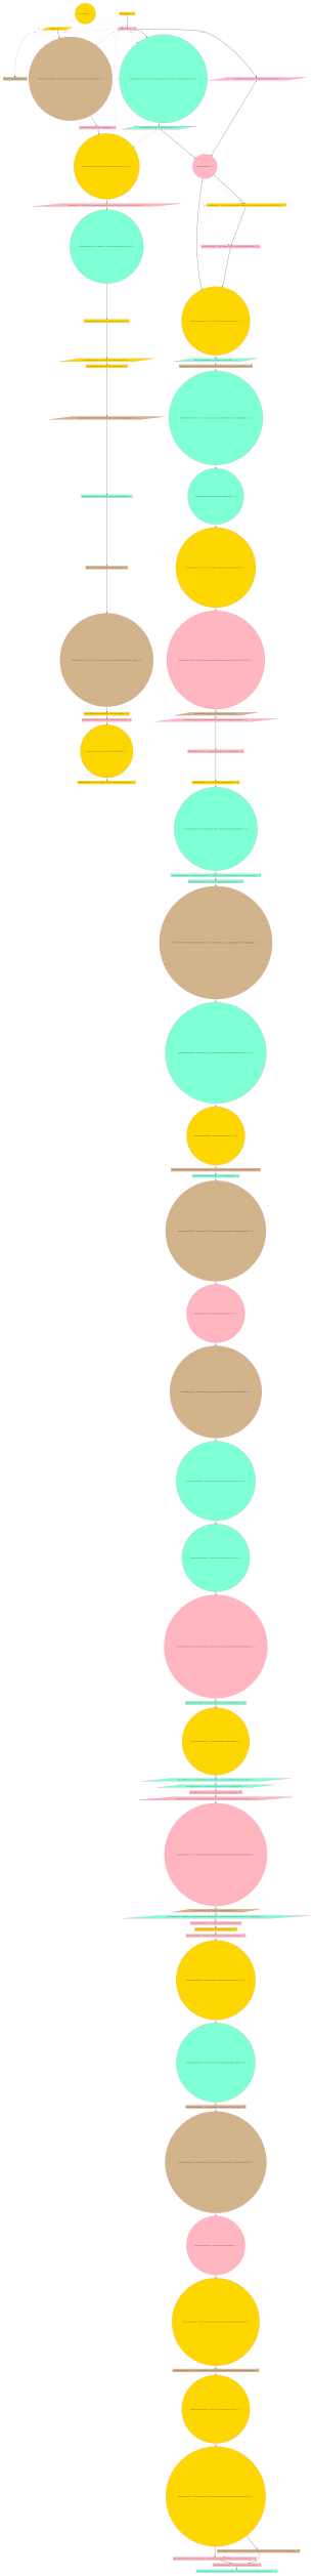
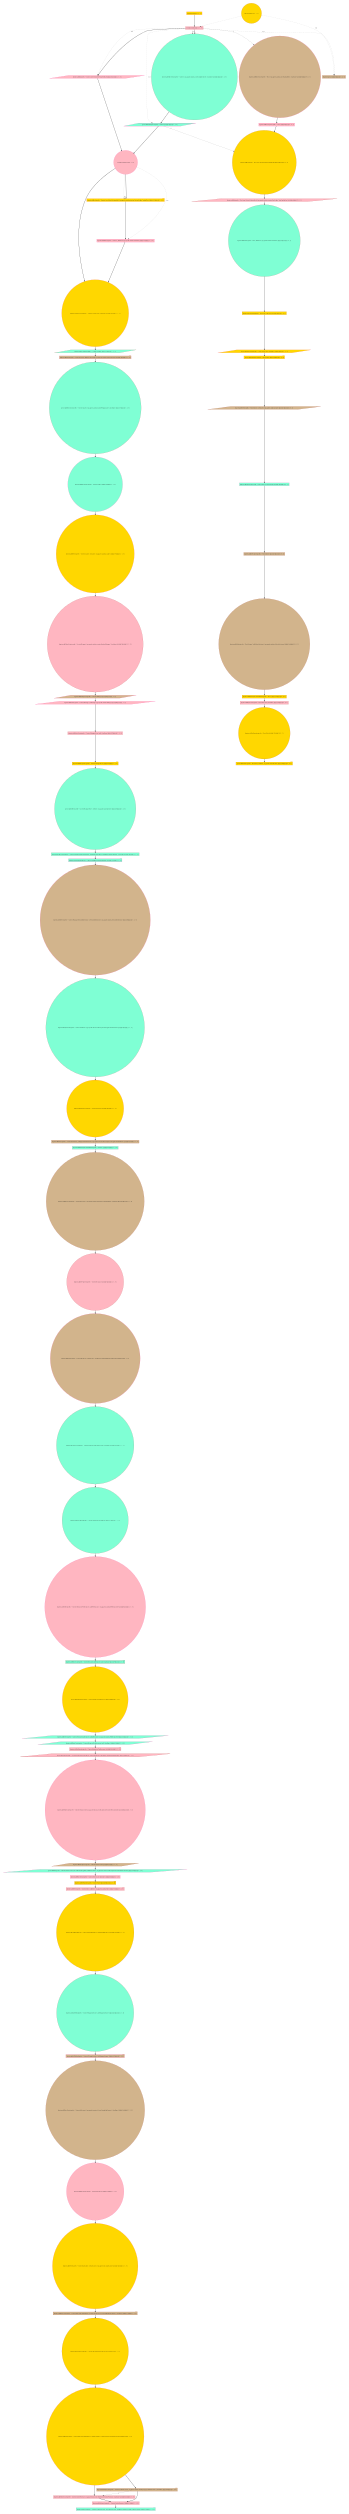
  digraph {
    fontname="PT Serif"
    node [color=brown fillcolor=gold fontname="PT Serif" shape=circle style=filled]
    edge [fontname="PT Serif" style=bold]
    n1 [color=deeppink label="digester.addSetNext(prefix + \"Context/JarScanner\",\"setJarScanner\",\"org.apache.tomcat.JarScanner\")@@@56@@@['1', '1', '0']"]
    n2 [fillcolor=tan label="digester.addObjectCreate(prefix + \"Context/JarScanner/JarScanFilter\",\"org.apache.tomcat.util.scan.StandardJarScanFilter\",\"className\")@@@57@@@['1', '1', '0']" shape=folder]
    n3 [label="digester.addSetProperties(prefix + \"Context/JarScanner/JarScanFilter\")@@@58@@@['1', '1', '0']"]
    n4 [label="digester.addSetProperties(prefix + \"Context/Manager/Store\")@@@24@@@['1', '1', '0']" shape=folder]
    n5 [fillcolor=aquamarine label="digester.addSetNext(prefix + \"Context/Manager/Store\",\"setStore\",\"org.apache.catalina.Store\")@@@25@@@['1', '1', '0']"]
    n6 [fillcolor=aquamarine label="digester.addObjectCreate(prefix + \"Context/Manager/SessionIdGenerator\",\"org.apache.catalina.util.StandardSessionIdGenerator\",\"className\")@@@26@@@['1', '1', '0']" shape=box]
    n7 [fillcolor=tan label="digester.addSetNext(prefix + \"Host/Cluster\",\"setCluster\",\"org.apache.catalina.Cluster\")@@@11@@@['0', '0', '1']" shape=parallelogram]
    n8 [color=deeppink fillcolor=aquamarine label="digester.addObjectCreate(prefix + \"Host/Listener\",null,\"className\")@@@12@@@['0', '0', '1']" shape=box]
    n9 [fillcolor=tan label="digester.addSetProperties(prefix + \"Host/Listener\")@@@13@@@['0', '0', '1']" shape=box]
    n10 [color=deeppink fillcolor=aquamarine label="digester.addSetProperties(prefix + \"Context\")@@@5@@@['1', '1', '0']" shape=parallelogram]
    n11 [color=deeppink fillcolor=lightpink label="create@@@10@@@['1', '1', '0']"]
    n12 [label="digester.addRule(prefix + \"Host\",new CopyParentClassLoaderRule())@@@5@@@['0', '0', '1']"]
    n13 [color=deeppink label="digester.addObjectCreate(prefix + \"Context/Listener\",null,\"className\")@@@14@@@['1', '1', '0']"]
    n14 [color=deeppink label="digester.addRule(prefix + \"Context\",new LifecycleListenerRule(\"org.apache.catalina.startup.ContextConfig\",\"configClass\"))@@@11@@@['1', '1', '0']" shape=folder]
    n15 [color=deeppink fillcolor=lightpink label="digester.addSetNext(prefix + \"Context\",\"addChild\",\"org.apache.catalina.Container\")@@@12@@@['1', '1', '0']" shape=box]
    n16 [fillcolor=lightpink label="digester.addRule(prefix + \"Host\",new LifecycleListenerRule(\"org.apache.catalina.startup.HostConfig\",\"hostConfigClass\"))@@@6@@@['0', '0', '1']" shape=parallelogram]
    n17 [label="digester.addCallMethod(prefix + \"Context/WatchedResource\",\"addWatchedResource\",0)@@@51@@@['1', '1', '0']"]
    n18 [fillcolor=aquamarine label="digester.addCallMethod(prefix + \"Context/WrapperLifecycle\",\"addWrapperLifecycle\",0)@@@52@@@['1', '1', '0']"]
    n19 [color=deeppink fillcolor=tan label="digester.addCallMethod(prefix + \"Context/WrapperListener\",\"addWrapperListener\",0)@@@53@@@['1', '1', '0']" shape=folder]
    n20 [fillcolor=lightpink label="create@@@3@@@['1', '1', '0']" shape=folder]
    n21 [color=deeppink fillcolor=tan label="digester.addObjectCreate(prefix + \"Host\",\"org.apache.catalina.core.StandardHost\",\"className\")@@@3@@@['0', '0', '1']"]
    n22 [color=deeppink fillcolor=lightpink label="digester.addRule(prefix + \"Context\",new SetContextPropertiesRule())@@@8@@@['1', '1', '0']" shape=parallelogram]
    n23 [fillcolor=aquamarine label="digester.addObjectCreate(prefix + \"Context\",\"org.apache.catalina.core.StandardContext\",\"className\")@@@4@@@['1', '1', '0']"]
    n24 [fillcolor=tan label="Digester digester@@@2@@@['1', '1', '1']" shape=box]
    n25 [color=deeppink fillcolor=lightpink label="digester.addSetProperties(prefix + \"Host\")@@@4@@@['0', '0', '1']" shape=box]
    n26 [color=deeppink fillcolor=aquamarine label="digester.addRuleSet(new RealmRuleSet(prefix + \"Context/\"))@@@32@@@['1', '1', '0']" shape=box]
    n27 [fillcolor=tan label="digester.addObjectCreate(prefix + \"Context/Resources\",\"org.apache.catalina.webresources.StandardRoot\",\"className\")@@@33@@@['1', '1', '0']"]
    n28 [fillcolor=lightpink label="digester.addSetProperties(prefix + \"Context/Resources\")@@@34@@@['1', '1', '0']"]
    n29 [fillcolor=aquamarine label="digester.addSetProperties(prefix + \"Context/Listener\")@@@15@@@['1', '1', '0']" shape=parallelogram]
    n30 [fillcolor=tan label="digester.addSetProperties(prefix + \"Context/ResourceLink\")@@@46@@@['1', '1', '0']" shape=parallelogram]
    n31 [color=deeppink fillcolor=aquamarine label="digester.addRule(prefix + \"Context/ResourceLink\",new SetNextNamingRule(\"addResourceLink\",\"org.apache.tomcat.util.descriptor.web.ContextResourceLink\"))@@@47@@@['1', '1', '0']" shape=parallelogram]
    n32 [color=deeppink fillcolor=lightpink label="digester.addObjectCreate(prefix + \"Context/Valve\",null,\"className\")@@@48@@@['1', '1', '0']" shape=box]
    n33 [color=deeppink fillcolor=aquamarine label="digester.addObjectCreate(prefix + \"Context/Resources/PostResources\",null,\"className\")@@@42@@@['1', '1', '0']" shape=parallelogram]
    n34 [fillcolor=lightpink label="digester.addSetProperties(prefix + \"Context/Resources/PostResources\")@@@43@@@['1', '1', '0']" shape=folder]
    n35 [fillcolor=lightpink label="digester.addSetNext(prefix + \"Context/Resources/PostResources\",\"addPostResources\",\"org.apache.catalina.WebResourceSet\")@@@44@@@['1', '1', '0']" shape=parallelogram]
    n36 [fillcolor=lightpink label="digester.addObjectCreate(prefix + \"Context/CookieProcessor\",\"org.apache.tomcat.util.http.Rfc6265CookieProcessor\",\"className\")@@@60@@@['0', '1', '0']" shape=box]
    n37 [fillcolor=lightpink label="digester.addSetProperties(prefix + \"Context/CookieProcessor\")@@@61@@@['1', '1', '0']" shape=box]
    n38 [color=deeppink fillcolor=aquamarine label="digester.addSetNext(prefix + \"Context/CookieProcessor\",\"setCookieProcessor\",\"org.apache.tomcat.util.http.CookieProcessor\")@@@62@@@['1', '1', '0']" shape=folder]
    n39 [fillcolor=aquamarine label="digester.addSetProperties(prefix + \"Context/Resources/PreResources\")@@@37@@@['1', '1', '0']"]
    n40 [color=deeppink fillcolor=lightpink label="digester.addSetNext(prefix + \"Context/Resources/PreResources\",\"addPreResources\",\"org.apache.catalina.WebResourceSet\")@@@38@@@['1', '1', '0']"]
    n41 [fillcolor=aquamarine label="digester.addObjectCreate(prefix + \"Context/Resources/JarResources\",null,\"className\")@@@39@@@['1', '1', '0']" shape=folder]
    n42 [fillcolor=aquamarine label="digester.addObjectCreate(prefix + \"Context/Loader\",\"org.apache.catalina.loader.WebappLoader\",\"className\")@@@17@@@['1', '1', '0']"]
    n43 [color=deeppink fillcolor=aquamarine label="digester.addSetProperties(prefix + \"Context/Loader\")@@@18@@@['1', '1', '0']"]
    n44 [color=deeppink label="digester.addSetNext(prefix + \"Context/Loader\",\"setLoader\",\"org.apache.catalina.Loader\")@@@19@@@['1', '1', '0']"]
    n45 [color=deeppink label="addRuleInstances['1', '0', '0']" shape=box]
    n46 [color=deeppink fillcolor=lightpink label="digester.addSetNext(prefix + \"Context/Manager\",\"setManager\",\"org.apache.catalina.Manager\")@@@22@@@['1', '1', '0']" shape=parallelogram]
    n47 [fillcolor=lightpink label="digester.addObjectCreate(prefix + \"Context/Manager/Store\",null,\"className\")@@@23@@@['1', '1', '0']" shape=box]
    n48 [fillcolor=tan label="digester.addObjectCreate(prefix + \"Context/JarScanner\",\"org.apache.tomcat.util.scan.StandardJarScanner\",\"className\")@@@54@@@['1', '1', '0']"]
    n49 [color=deeppink fillcolor=lightpink label="digester.addSetProperties(prefix + \"Context/JarScanner\")@@@55@@@['1', '1', '0']"]
    n50 [fillcolor=lightpink label="digester.addObjectCreate(prefix + \"Context/Manager\",\"org.apache.catalina.session.StandardManager\",\"className\")@@@20@@@['1', '1', '0']"]
    n51 [color=deeppink fillcolor=tan label="digester.addSetProperties(prefix + \"Context/Manager\")@@@21@@@['1', '1', '0']" shape=parallelogram]
    n52 [color=deeppink fillcolor=lightpink label="digester.addObjectCreate(prefix + \"Context/ResourceLink\",\"org.apache.tomcat.util.descriptor.web.ContextResourceLink\")@@@45@@@['1', '1', '0']"]
    n53 [label="digester.addSetProperties(prefix + \"Context/Valve\")@@@49@@@['1', '1', '0']" shape=folder]
    n54 [color=deeppink label="digester.addSetNext(prefix + \"Context/JarScanner/JarScanFilter\",\"setJarScanFilter\",\"org.apache.tomcat.JarScanFilter\")@@@59@@@['1', '1', '0']"]
    n55 [fillcolor=tan label="digester.addObjectCreate(prefix + \"Context/CookieProcessor\",\"org.apache.tomcat.util.http.LegacyCookieProcessor\",\"className\")@@@60@@@['1', '0', '0']" shape=folder]
    n56 [fillcolor=aquamarine label="digester.addSetNext(prefix + \"Host\",\"addChild\",\"org.apache.catalina.Container\")@@@7@@@['0', '0', '1']"]
    n57 [label="digester.addCallMethod(prefix + \"Host/Alias\",\"addAlias\",0)@@@8@@@['0', '0', '1']" shape=box]
    n58 [color=deeppink fillcolor=tan label="digester.addSetNext(prefix + \"Context/Listener\",\"addLifecycleListener\",\"org.apache.catalina.LifecycleListener\")@@@16@@@['1', '1', '0']" shape=folder]
    n59 [color=deeppink label="digester.addSetProperties(prefix + \"Host/Cluster\")@@@10@@@['0', '0', '1']" shape=folder]
    n60 [color=deeppink fillcolor=tan label="digester.addSetNext(prefix + \"Context/Resources\",\"setResources\",\"org.apache.catalina.WebResourceRoot\")@@@35@@@['1', '1', '0']"]
    n61 [fillcolor=aquamarine label="digester.addObjectCreate(prefix + \"Context/Resources/PreResources\",null,\"className\")@@@36@@@['1', '1', '0']"]
    n62 [color=deeppink fillcolor=aquamarine label="digester.addSetNext(prefix + \"Context/Resources/JarResources\",\"addJarResources\",\"org.apache.catalina.WebResourceSet\")@@@41@@@['1', '1', '0']" shape=parallelogram]
    n63 [label="digester.addSetNext(prefix + \"Host/Valve\",\"addValve\",\"org.apache.catalina.Valve\")@@@18@@@['0', '0', '1']" shape=folder]
    n64 [fillcolor=tan label="digester.addSetNext(prefix + \"Context/Parameter\",\"addApplicationParameter\",\"org.apache.tomcat.util.descriptor.web.ApplicationParameter\")@@@31@@@['1', '1', '0']" shape=box]
    n65 [color=deeppink fillcolor=aquamarine label="digester.addSetProperties(prefix + \"Context/Manager/SessionIdGenerator\")@@@27@@@['1', '1', '0']" shape=folder]
    n66 [fillcolor=tan label="digester.addSetNext(prefix + \"Host/Listener\",\"addLifecycleListener\",\"org.apache.catalina.LifecycleListener\")@@@14@@@['0', '0', '1']"]
    n67 [label="addRuleInstances['0', '1', '0']"]
    n68 [color=deeppink label="digester.addSetProperties(prefix + \"Context/Resources/JarResources\")@@@40@@@['1', '1', '0']"]
    n69 [fillcolor=lightpink label="digester.addSetNext(prefix + \"Context/Valve\",\"addValve\",\"org.apache.catalina.Valve\")@@@50@@@['1', '1', '0']" shape=folder]
    n70 [color=deeppink label="digester.addObjectCreate(prefix + \"Host/Cluster\",null,\"className\")@@@9@@@['0', '0', '1']" shape=parallelogram]
    n71 [fillcolor=lightpink label="digester.addObjectCreate(prefix + \"Host/Valve\",null,\"className\")@@@16@@@['0', '0', '1']" shape=box]
    n72 [label="digester.addSetProperties(prefix + \"Host/Valve\")@@@17@@@['0', '0', '1']"]
    n73 [fillcolor=aquamarine label="digester.addObjectCreate(prefix + \"Context/Parameter\",\"org.apache.tomcat.util.descriptor.web.ApplicationParameter\")@@@29@@@['1', '1', '0']"]
    n74 [color=deeppink label="digester.addSetProperties(prefix + \"Context/Parameter\")@@@30@@@['1', '1', '0']"]
-   n75 [color=deeppink label="addRuleInstances['0', '0', '1']" shape=parallelogram]
    n76 [color=deeppink fillcolor=tan label="digester.addSetNext(prefix + \"Context/Manager/SessionIdGenerator\",\"setSessionIdGenerator\",\"org.apache.catalina.SessionIdGenerator\")@@@28@@@['1', '1', '0']"]
    n77 [label="digester.addRuleSet(new RealmRuleSet(prefix + \"Host/\"))@@@15@@@['0', '0', '1']" shape=box]
    n1 -> n2
    n2 -> n3
    n3 -> n54
    n4 -> n5
    n5 -> n6
    n6 -> n65
    n7 -> n8
    n8 -> n9
    n9 -> n66
    n10 -> n11
    n10 -> n12 [label=0 style=dashed]
    n11 -> n13
    n11 -> n14
    n11 -> n14 [label=true style=dotted]
    n11 -> n15 [label=true style=dotted]
    n12 -> n16
    n13 -> n29
    n14 -> n15
    n15 -> n13
    n16 -> n56
    n17 -> n18
    n18 -> n19
    n19 -> n48
    n20 -> n10 [label=true style=dotted]
    n20 -> n21 [label=0 style=dashed]
    n20 -> n22 [label=false style=dotted]
    n20 -> n22
    n20 -> n23
    n20 -> n23 [label=true style=dotted]
    n20 -> n24 [label=true style=dotted]
    n21 -> n25
    n22 -> n11
    n23 -> n10
    n25 -> n12
    n26 -> n27
    n27 -> n28
    n28 -> n60
    n29 -> n58
    n30 -> n31
    n31 -> n32
    n32 -> n53
    n33 -> n34
    n34 -> n35
    n35 -> n52
    n36 -> n37
    n37 -> n38
    n39 -> n40
    n40 -> n41
    n41 -> n68
    n42 -> n43
    n43 -> n44
    n44 -> n50
    n45 -> n20
    n46 -> n47
    n47 -> n4
    n48 -> n49
    n49 -> n1
    n50 -> n51
    n51 -> n46
    n52 -> n30
    n53 -> n69
    n54 -> n36
    n54 -> n55
    n55 -> n36 [label=0 style=dashed]
    n55 -> n37
    n56 -> n57
    n57 -> n70
    n58 -> n42
    n59 -> n7
    n60 -> n61
    n61 -> n39
    n62 -> n33
    n64 -> n26
    n65 -> n76
    n66 -> n77
    n67 -> n20 [style=dotted]
    n67 -> n24 [label=true style=dotted]
    n68 -> n62
    n69 -> n17
    n70 -> n59
    n71 -> n72
    n72 -> n63
    n73 -> n74
    n74 -> n64
-   n75 -> n21
-   n75 -> n24 [label=true style=dotted]
    n76 -> n73
    n77 -> n71
  }
